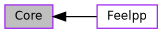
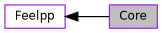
  digraph {
    rankdir=LR
    node [color=purple fontname=Helvetica fontsize=10 shape=box style=filled]
    n1 [fillcolor=grey75 fontcolor=black height=0.2 label=Core width=0.4]
    n2 [fillcolor=white height=0.2 label=Feelpp width=0.4]
-   n1 -> n2 [dir=back fontname=Helvetica fontsize=10 labelfontname=Helvetica labelfontsize=10 shape=plaintext style=solid]
+   n2 -> n1 [dir=back fontname=Helvetica fontsize=10 labelfontname=Helvetica labelfontsize=10 shape=plaintext style=solid]
  }
